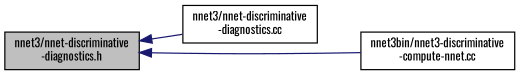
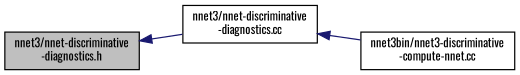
  digraph {
    fontname=Oswald
    rankdir=LR
    node [color=black fillcolor=white fontname=Oswald fontsize=10 shape=record style=filled]
    edge [color=midnightblue dir=back fontname=Oswald fontsize=10 labelfontname=Helvetica labelfontsize=10 style=solid]
    n1 [fillcolor=grey75 fontcolor=black height=0.2 label="nnet3/nnet-discriminative\l-diagnostics.h" width=0.4]
    n2 [height=0.2 label="nnet3/nnet-discriminative\l-diagnostics.cc" width=0.4]
    n3 [height=0.2 label="nnet3bin/nnet3-discriminative\l-compute-nnet.cc" width=0.4]
    n1 -> n2
-   n1 -> n3
+   n2 -> n3
  }
